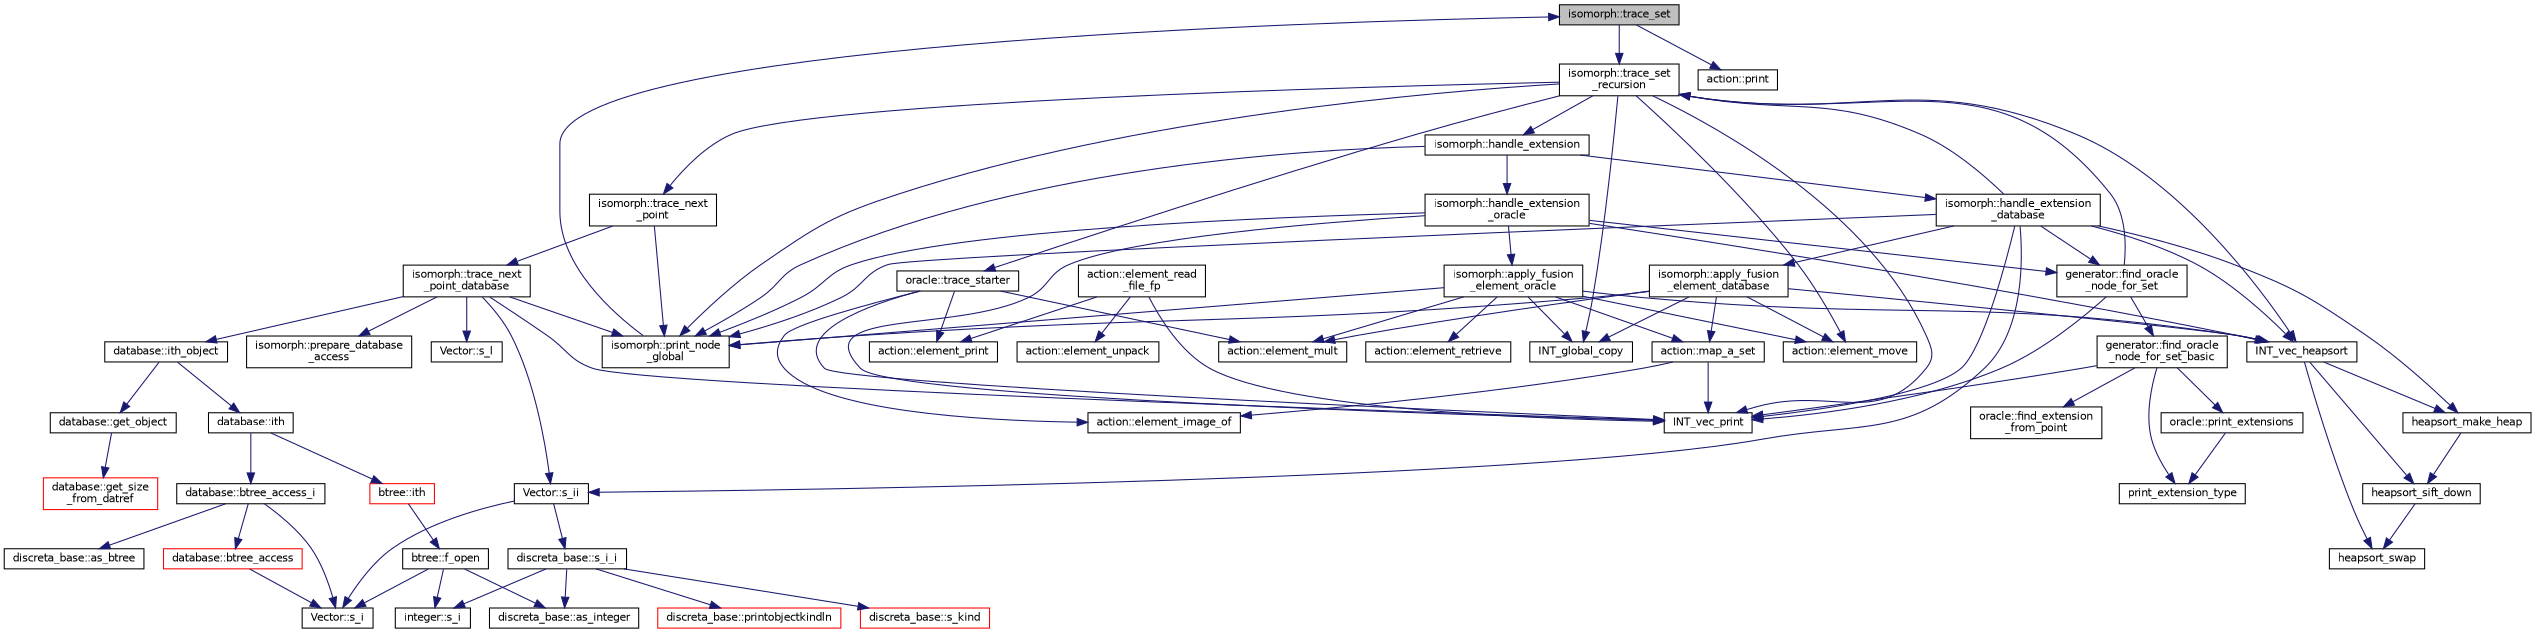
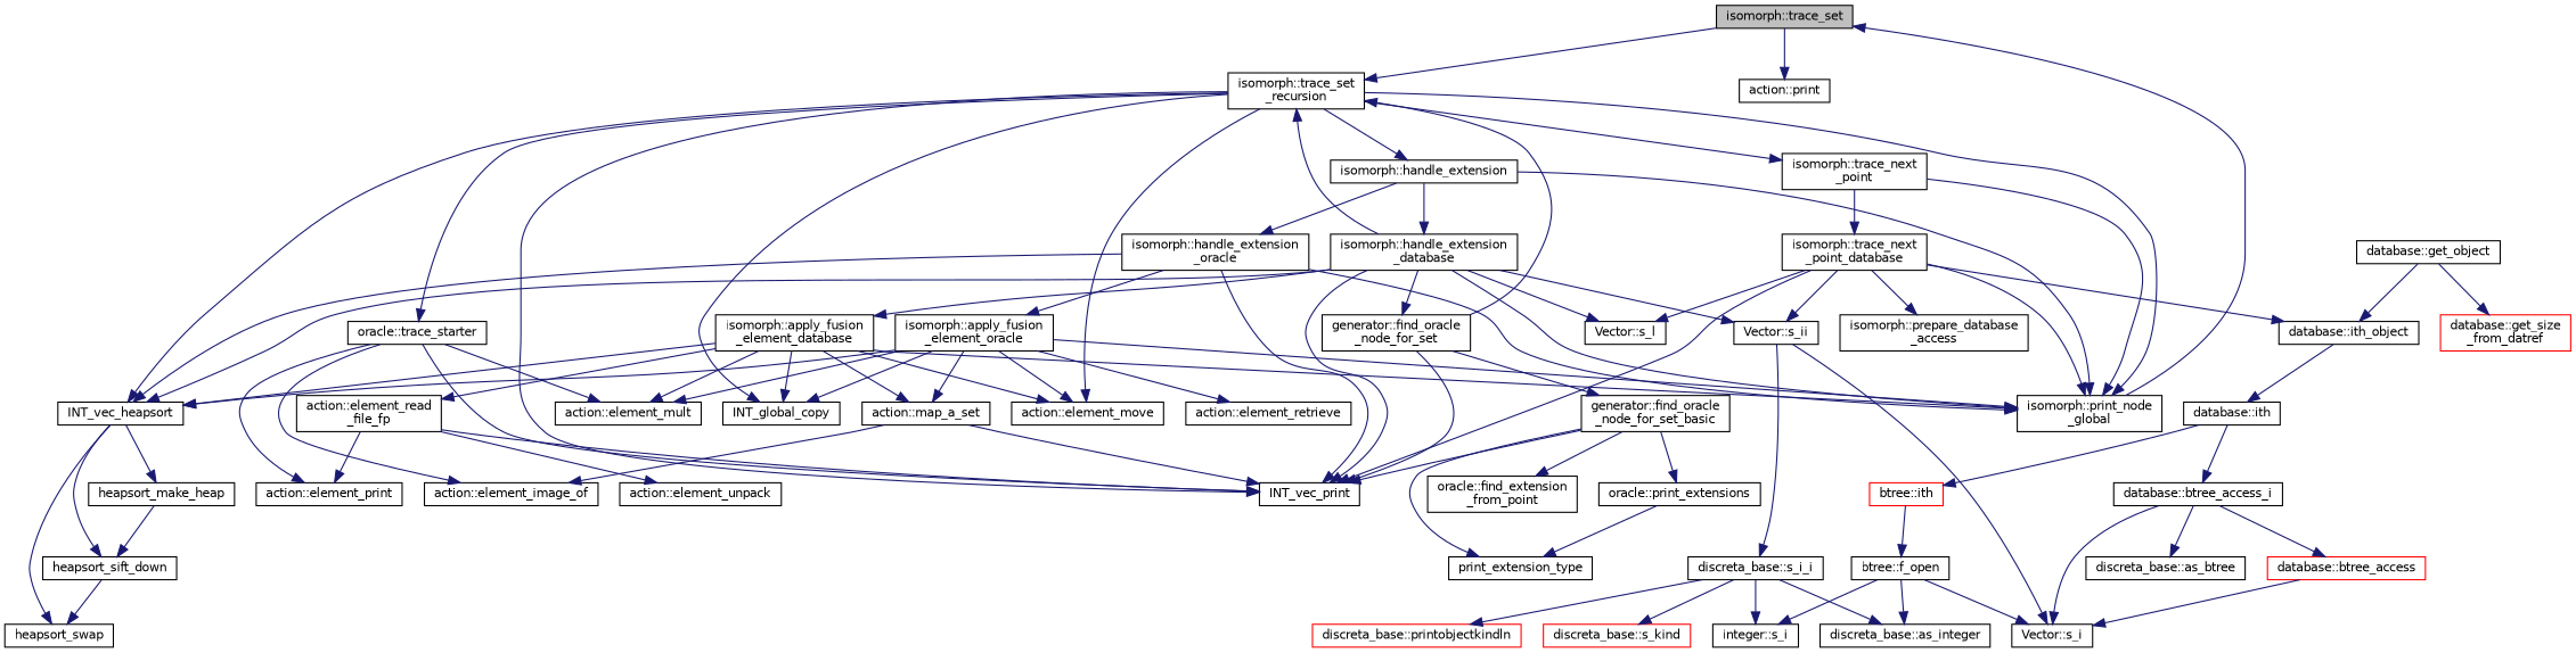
  digraph {
    rankdir=TB
    node [color=black fillcolor=white fontname=Helvetica fontsize=10 shape=record style=filled]
    edge [color=midnightblue fontname=Helvetica fontsize=10 labelfontname=Helvetica labelfontsize=10 style=solid]
    n1 [fillcolor=grey75 fontcolor=black height=0.2 label="isomorph::trace_set" width=0.4]
    n2 [height=0.2 label="isomorph::trace_set\l_recursion" width=0.4]
    n3 [height=0.2 label="action::print" width=0.4]
    n4 [height=0.2 label="isomorph::print_node\l_global" width=0.4]
    n5 [height=0.2 label="oracle::trace_starter" width=0.4]
    n6 [height=0.2 label=INT_vec_print width=0.4]
    n7 [height=0.2 label=INT_global_copy width=0.4]
    n8 [height=0.2 label="action::element_move" width=0.4]
    n9 [height=0.2 label="isomorph::trace_next\l_point" width=0.4]
    n10 [height=0.2 label=INT_vec_heapsort width=0.4]
    n11 [height=0.2 label="isomorph::handle_extension" width=0.4]
    n12 [height=0.2 label="action::element_print" width=0.4]
    n13 [height=0.2 label="action::element_image_of" width=0.4]
    n14 [height=0.2 label="action::element_mult" width=0.4]
    n15 [height=0.2 label="isomorph::trace_next\l_point_database" width=0.4]
    n16 [height=0.2 label=heapsort_make_heap width=0.4]
    n17 [height=0.2 label=heapsort_sift_down width=0.4]
    n18 [height=0.2 label=heapsort_swap width=0.4]
    n19 [height=0.2 label="isomorph::handle_extension\l_oracle" width=0.4]
    n20 [height=0.2 label="isomorph::handle_extension\l_database" width=0.4]
    n21 [height=0.2 label="isomorph::prepare_database\l_access" width=0.4]
    n22 [height=0.2 label="database::ith_object" width=0.4]
    n23 [height=0.2 label="Vector::s_ii" width=0.4]
    n24 [height=0.2 label="Vector::s_l" width=0.4]
    n25 [height=0.2 label="database::ith" width=0.4]
    n26 [height=0.2 label="database::get_object" width=0.4]
    n27 [height=0.2 label="Vector::s_i" width=0.4]
    n28 [height=0.2 label="discreta_base::s_i_i" width=0.4]
    n29 [height=0.2 label="database::btree_access_i" width=0.4]
    n30 [color=red height=0.2 label="btree::ith" width=0.4]
    n31 [color=red height=0.2 label="database::get_size\l_from_datref" width=0.4]
    n32 [color=red height=0.2 label="database::btree_access" width=0.4]
    n33 [height=0.2 label="discreta_base::as_btree" width=0.4]
    n34 [height=0.2 label="btree::f_open" width=0.4]
    n35 [height=0.2 label="discreta_base::as_integer" width=0.4]
    n36 [height=0.2 label="integer::s_i" width=0.4]
    n37 [color=red height=0.2 label="discreta_base::s_kind" width=0.4]
    n38 [color=red height=0.2 label="discreta_base::printobjectkindln" width=0.4]
    n39 [height=0.2 label="isomorph::apply_fusion\l_element_oracle" width=0.4]
    n40 [height=0.2 label="generator::find_oracle\l_node_for_set" width=0.4]
    n41 [height=0.2 label="isomorph::apply_fusion\l_element_database" width=0.4]
    n42 [height=0.2 label="action::element_retrieve" width=0.4]
    n43 [height=0.2 label="action::map_a_set" width=0.4]
    n44 [height=0.2 label="generator::find_oracle\l_node_for_set_basic" width=0.4]
    n45 [height=0.2 label="oracle::find_extension\l_from_point" width=0.4]
    n46 [height=0.2 label="oracle::print_extensions" width=0.4]
    n47 [height=0.2 label=print_extension_type width=0.4]
    n48 [height=0.2 label="action::element_read\l_file_fp" width=0.4]
    n49 [height=0.2 label="action::element_unpack" width=0.4]
    n1 -> n2
    n1 -> n3
    n2 -> n4
    n2 -> n5
    n2 -> n6
    n2 -> n7
    n2 -> n8
    n2 -> n9
    n2 -> n10
    n2 -> n11
    n4 -> n1
    n5 -> n6
    n5 -> n12
    n5 -> n13
    n5 -> n14
    n9 -> n4
    n9 -> n15
    n10 -> n16
    n10 -> n17
    n10 -> n18
    n11 -> n4
    n11 -> n19
    n11 -> n20
    n15 -> n4
    n15 -> n6
    n15 -> n21
    n15 -> n22
    n15 -> n23
    n15 -> n24
    n16 -> n17
    n17 -> n18
    n19 -> n4
    n19 -> n6
    n19 -> n10
    n19 -> n39
-   n19 -> n40
    n20 -> n2
    n20 -> n4
    n20 -> n6
    n20 -> n10
    n20 -> n23
-   n20 -> n16
+   n20 -> n24
    n20 -> n40
    n20 -> n41
    n22 -> n25
-   n22 -> n26
+   n26 -> n22
    n23 -> n27
    n23 -> n28
    n25 -> n29
    n25 -> n30
    n26 -> n31
    n28 -> n35
    n28 -> n36
    n28 -> n37
    n28 -> n38
    n29 -> n27
    n29 -> n32
    n29 -> n33
    n30 -> n34
    n32 -> n27
    n34 -> n27
    n34 -> n35
    n34 -> n36
    n39 -> n4
    n39 -> n7
    n39 -> n8
    n39 -> n10
    n39 -> n14
    n39 -> n42
    n39 -> n43
    n40 -> n2
    n40 -> n6
    n40 -> n44
    n41 -> n4
    n41 -> n7
    n41 -> n8
    n41 -> n10
    n41 -> n14
    n41 -> n43
+   n41 -> n48
    n43 -> n6
    n43 -> n13
    n44 -> n6
    n44 -> n45
    n44 -> n46
    n44 -> n47
    n46 -> n47
    n48 -> n6
    n48 -> n12
    n48 -> n49
  }
